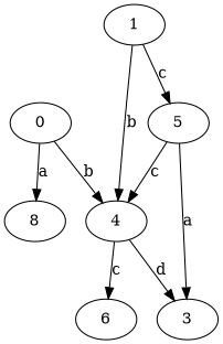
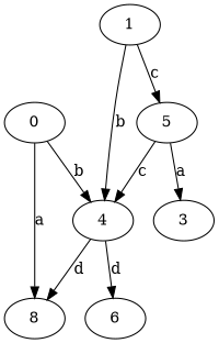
  strict digraph {
    0
    4
    8
    6
    1
    5
    3
    0 -> 4 [label=b]
    0 -> 8 [label=a]
-   4 -> 3 [label=d]
-   4 -> 6 [label=c]
+   4 -> 8 [label=d]
+   4 -> 6 [label=d]
    1 -> 4 [label=b]
    1 -> 5 [label=c]
    5 -> 4 [label=c]
    5 -> 3 [label=a]
  }
